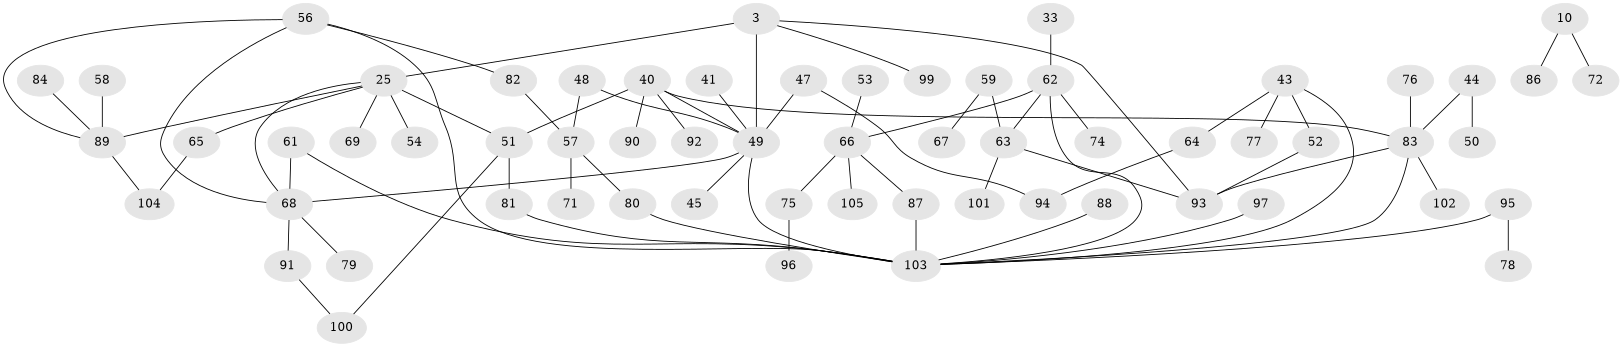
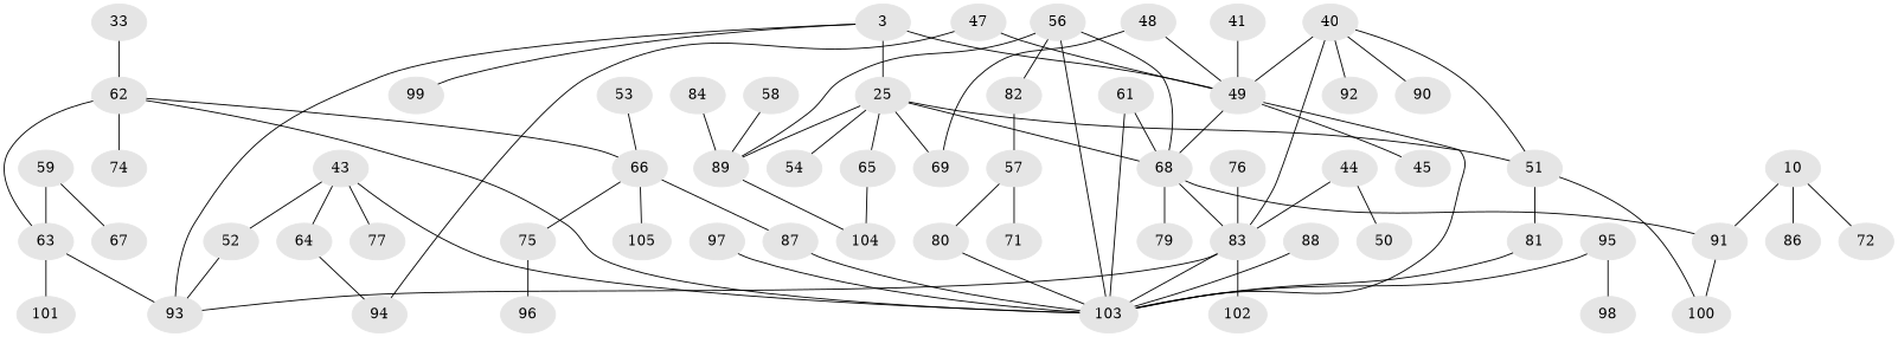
  graph {
    node [color=gray90 style=filled]
    3 [super="+1"]
    25 [super="+13"]
    49 [super="+5+2"]
    93 [super="+20+70"]
    99
    51 [super="+31+32"]
    54
    65
    68 [super="+9+28"]
    69
    89 [super="+39+42"]
    103 [super="+8+6+73"]
    n13 [label=45]
    81
    100
    104
    83 [super="+23+76"]
    91 [super="+10+45"]
    79
    62 [super="+29+55"]
    66 [super="+37"]
    63 [super="+27"]
    74
    33
    40 [super="+30"]
    90
    92
    102
    41
    43 [super="+15+35"]
    52
    64
    77
    94
    44
    50
    n37 [label=76]
    47
    48
    75
    87
    105
    53
    56 [super="+12+18+38"]
    82
    57
    71
    80 [super="+36"]
    58
    101
    59
    67
    n53 [label=10]
    86
    72
    61
    96
    84
    88
    95
-   98 [label=78]
+   98
    97
    3 -- 25 [weight=2]
    3 -- 49 [weight=2]
    3 -- 93 [weight=2]
    3 -- 99
    25 -- 51
    25 -- 54
    25 -- 65
    25 -- 68
    25 -- 69
    25 -- 89
    49 -- 68
    49 -- 103 [weight=2]
    49 -- n13
    51 -- 81
    51 -- 100
    65 -- 104
+   68 -- 83
    68 -- 91
    68 -- 79
    89 -- 104
    81 -- 103
    83 -- 93
    83 -- 103
    83 -- 102
    91 -- 100
    62 -- 103
    62 -- 66
    62 -- 63
    62 -- 74
    66 -- 75
    66 -- 87
    66 -- 105
    63 -- 93 [weight=2]
    63 -- 101
    33 -- 62
    40 -- 49
    40 -- 51
    40 -- 83 [weight=2]
    40 -- 90
    40 -- 92
    41 -- 49
    43 -- 103
    43 -- 52
    43 -- 64
    43 -- 77
    52 -- 93
    64 -- 94
    44 -- 83
    44 -- 50
    n37 -- 83
    47 -- 49
    47 -- 94
    48 -- 49
-   48 -- 57
+   48 -- 69
    75 -- 96
    87 -- 103
    53 -- 66
    56 -- 68
    56 -- 89
    56 -- 103
    56 -- 82
    82 -- 57
    57 -- 71
    57 -- 80
    80 -- 103
    58 -- 89
    59 -- 63
    59 -- 67
+   n53 -- 91
    n53 -- 86
    n53 -- 72
    61 -- 68
    61 -- 103
    84 -- 89
    88 -- 103
    95 -- 103
    95 -- 98
    97 -- 103
  }
